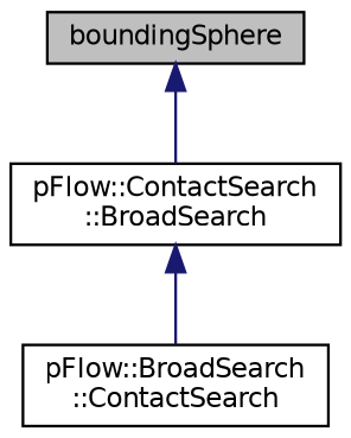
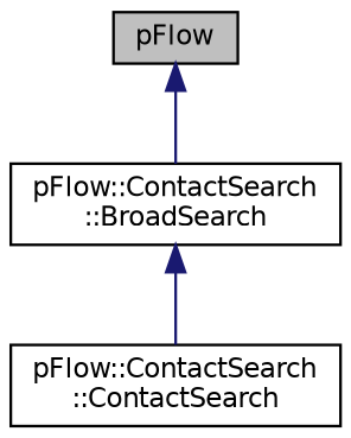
  digraph {
    rankdir=TB
    node [color=black fillcolor=white fontname=Helvetica fontsize=10 shape=record style=filled]
    edge [color=midnightblue dir=back fontname=Helvetica fontsize=10 labelfontname=Helvetica labelfontsize=10 style=solid]
-   n1 [fillcolor=grey75 fontcolor=black height=0.2 label=boundingSphere width=0.4]
+   n1 [fillcolor=grey75 fontcolor=black height=0.2 label=pFlow width=0.4]
    n2 [height=0.2 label="pFlow::ContactSearch\l::BroadSearch" width=0.4]
-   n3 [height=0.2 label="pFlow::BroadSearch\l::ContactSearch" width=0.4]
+   n3 [height=0.2 label="pFlow::ContactSearch\l::ContactSearch" width=0.4]
    n1 -> n2
    n2 -> n3
  }
